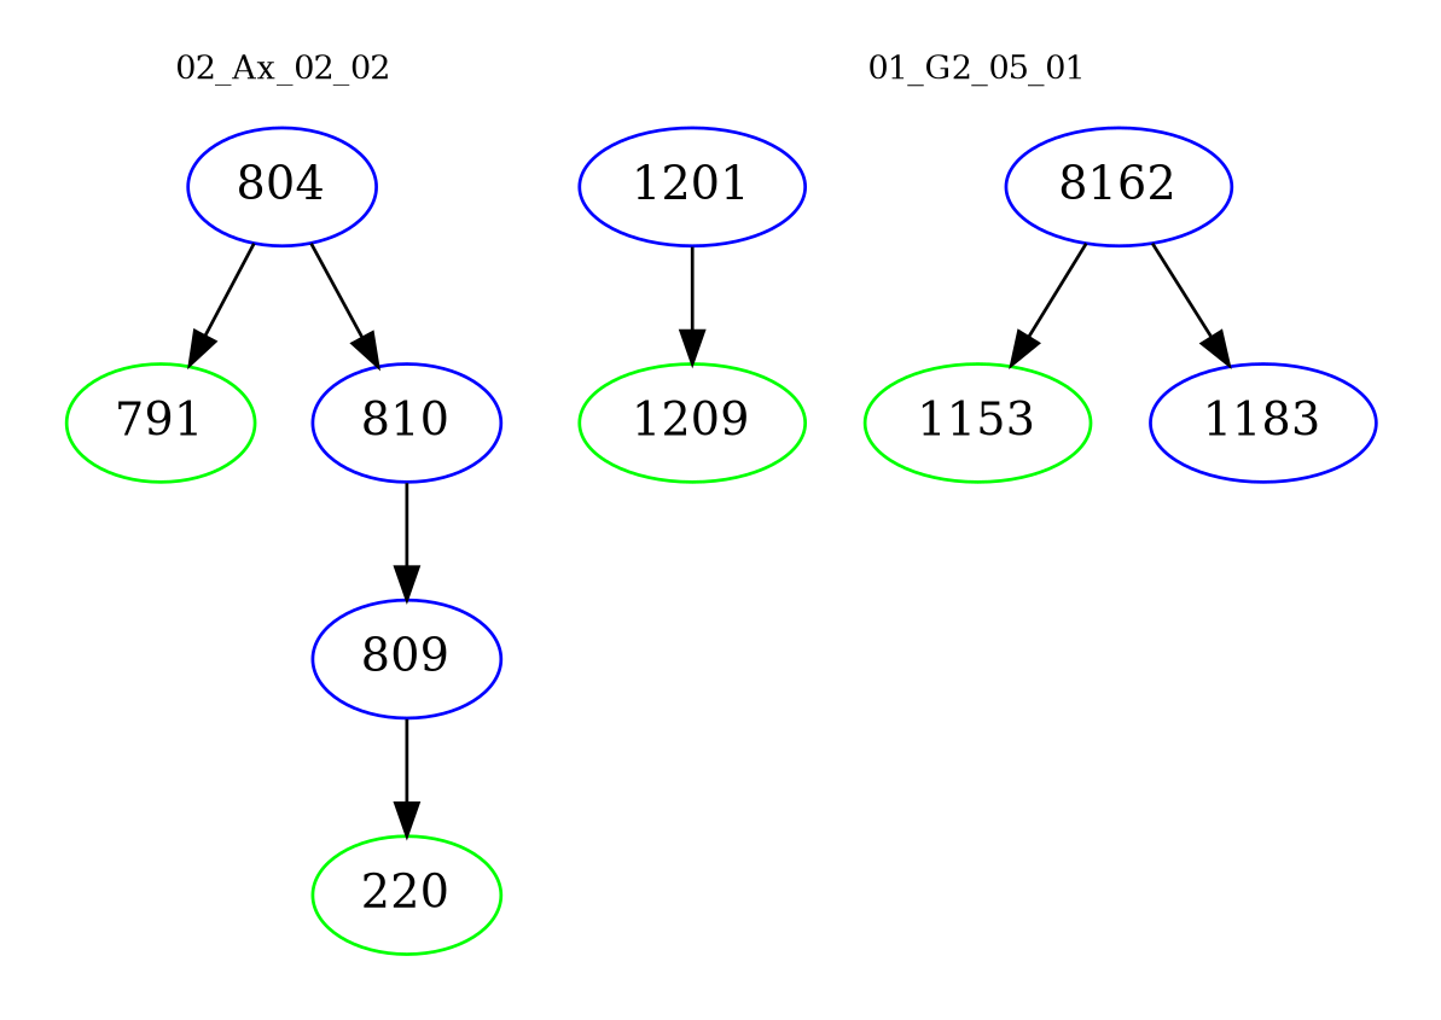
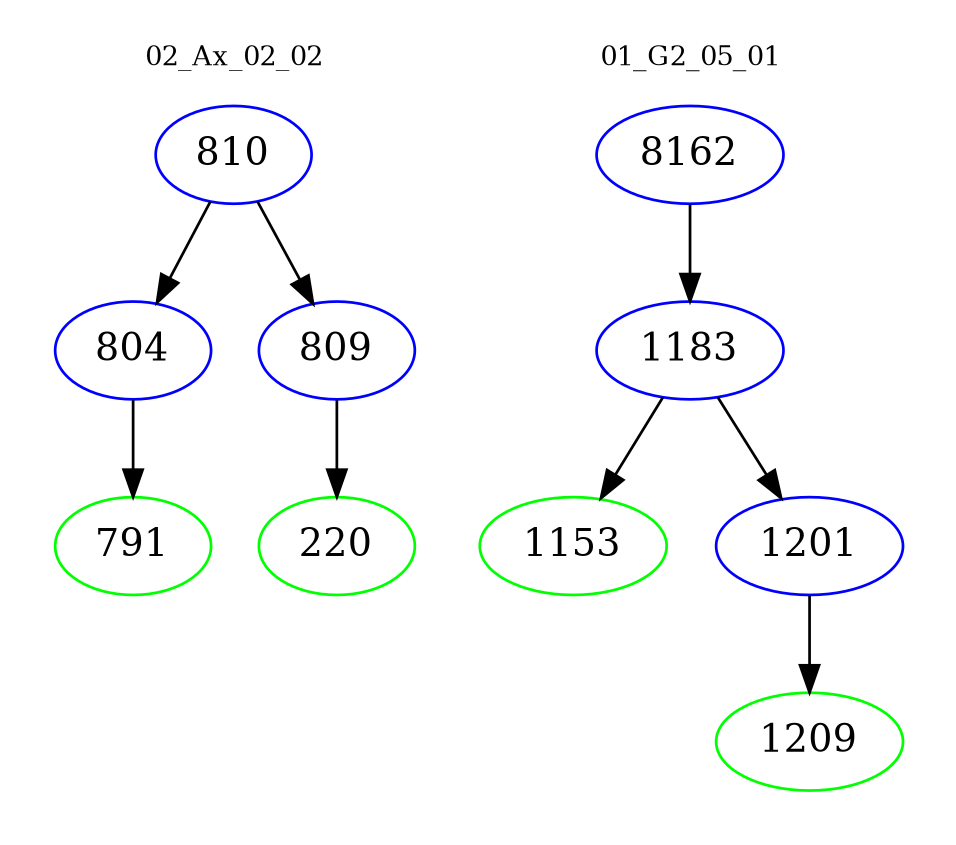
  digraph {
    node [color=blue]
    edge [color=black]
    n1 [label=804]
    n2 [color=green label=791]
    n3 [label=810]
    n4 [label=809]
    n5 [color=green label=220]
    n6 [label=8162]
    n7 [color=green label=1153]
    n8 [label=1183]
    n9 [label=1201]
    n10 [color=green label=1209]
    subgraph cluster_1 {
      color=white
      fontsize=10
      label="02_Ax_02_02"
      n1
      n2
      n3
      n4
      n5
    }
    subgraph cluster_2 {
      color=white
      fontsize=10
      label="01_G2_05_01"
      n6
      n7
      n8
      n9
      n10
    }
    n1 -> n2
-   n1 -> n3
+   n3 -> n1
    n3 -> n4
    n4 -> n5
-   n6 -> n7
+   n8 -> n7
    n6 -> n8
+   n8 -> n9
    n9 -> n10
  }
